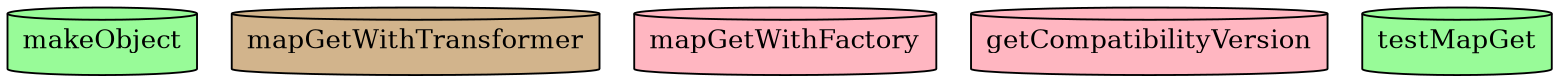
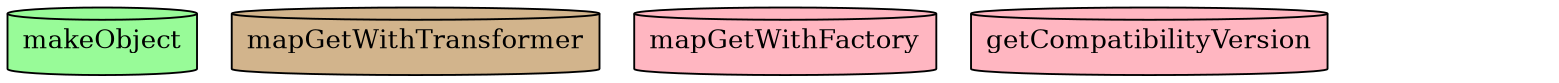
  digraph {
    node [style=filled fillcolor=palegreen shape=cylinder]
    makeObject
    mapGetWithTransformer [fillcolor=tan]
    mapGetWithFactory [fillcolor=lightpink]
    getCompatibilityVersion [fillcolor=lightpink]
-   testMapGet
  }
